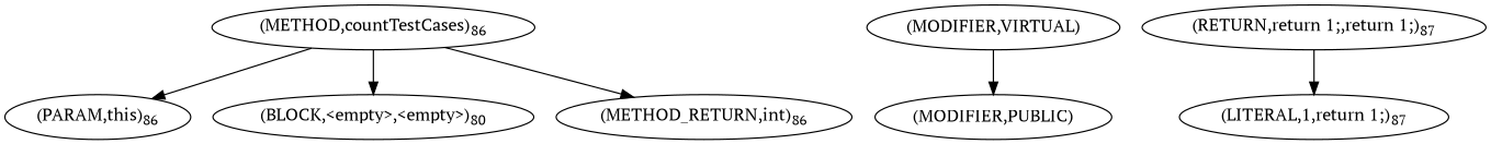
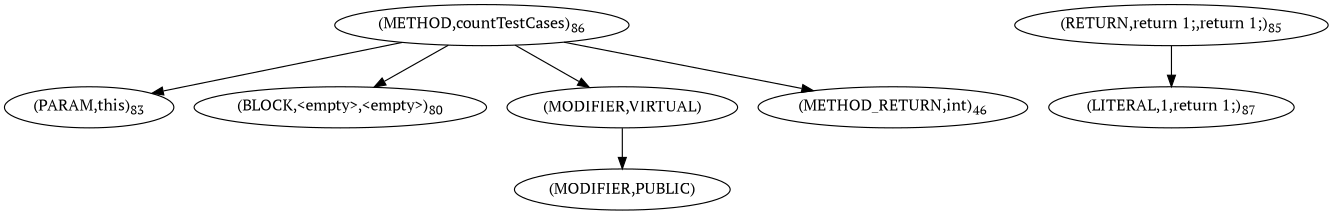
  digraph {
    fontname="PT Serif"
    node [fontname="PT Serif"]
    edge [fontname="PT Serif"]
    n1 [label=<(METHOD,countTestCases)<SUB>86</SUB>>]
-   n2 [label=<(PARAM,this)<SUB>86</SUB>>]
+   n2 [label=<(PARAM,this)<SUB>83</SUB>>]
    n3 [label=<(BLOCK,&lt;empty&gt;,&lt;empty&gt;)<SUB>80</SUB>>]
    n4 [label=<(MODIFIER,VIRTUAL)>]
-   n5 [label=<(METHOD_RETURN,int)<SUB>86</SUB>>]
+   n5 [label=<(METHOD_RETURN,int)<SUB>46</SUB>>]
    n6 [label=<(MODIFIER,PUBLIC)>]
-   n7 [label=<(RETURN,return 1;,return 1;)<SUB>87</SUB>>]
+   n7 [label=<(RETURN,return 1;,return 1;)<SUB>85</SUB>>]
    n8 [label=<(LITERAL,1,return 1;)<SUB>87</SUB>>]
    n1 -> n2
    n1 -> n3
+   n1 -> n4
    n1 -> n5
    n4 -> n6
    n7 -> n8
  }
